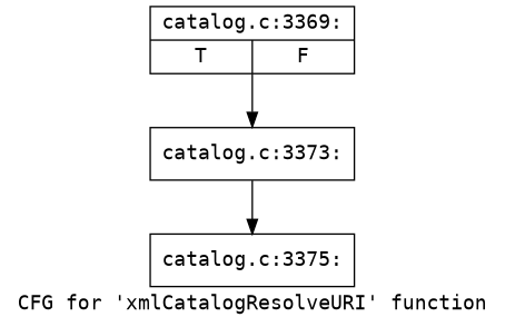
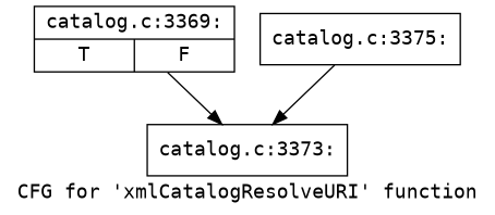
  digraph {
    fontname="DejaVu Sans Mono"
    label="CFG for 'xmlCatalogResolveURI' function"
    node [fontname="DejaVu Sans Mono" shape=record]
    edge [fontname="DejaVu Sans Mono"]
    n1 [label="{catalog.c:3369:|{<s0>T|<s1>F}}"]
    n2 [label="{catalog.c:3373:}"]
    n3 [label="{catalog.c:3375:}"]
    n1 -> n2
-   n2 -> n3
+   n3 -> n2
  }
